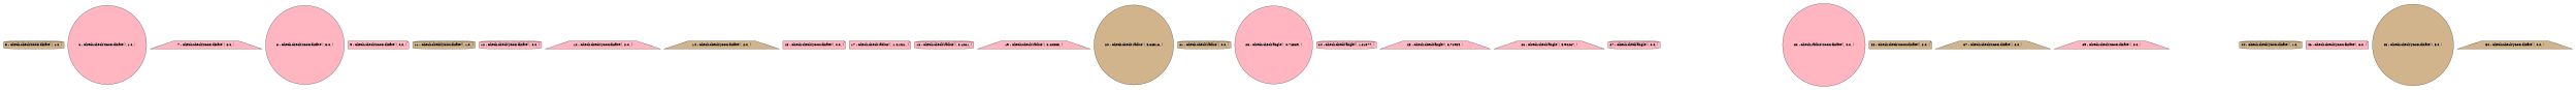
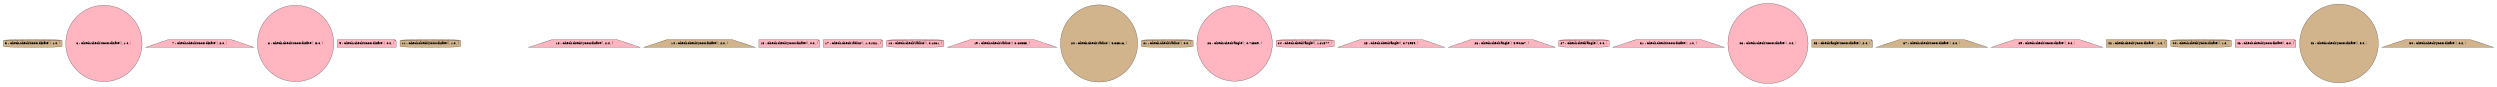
  digraph {
    node [style=filled fillcolor=lightpink shape=trapezium]
    "5 : Check.check(xCoordinate(), 1.0, )" [fillcolor=tan shape=cylinder]
    "6 : Check.check(xCoordinate(), 1.0, )" [shape=circle]
    "7 : Check.check(xCoordinate(), 3.0, )"
    "8 : Check.check(xCoordinate(), 5.0, )" [shape=circle]
    "9 : Check.check(xCoordinate(), 0.0, )" [shape=note]
    "11 : Check.check(yCoordinate(), 1.0, )" [fillcolor=tan shape=cylinder]
-   "12 : Check.check(yCoordinate(), 4.0, )" [shape=cylinder]
    "13 : Check.check(yCoordinate(), 2.0, )"
    "14 : Check.check(yCoordinate(), 2.0, )" [fillcolor=tan]
    "15 : Check.check(yCoordinate(), 0.0, )" [shape=note]
    "17 : Check.check(radius(), 1.41421, )" [shape=note]
    "18 : Check.check(radius(), 4.1231, )" [shape=cylinder]
    "19 : Check.check(radius(), 3.60555, )"
    "20 : Check.check(radius(), 5.38516, )" [fillcolor=tan shape=circle]
    "21 : Check.check(radius(), 0.0, )" [fillcolor=tan shape=cylinder]
    "23 : Check.check(angle(), 0.78539, )" [shape=circle]
    "24 : Check.check(angle(), 1.81577, )" [shape=cylinder]
    "25 : Check.check(angle(), 3.72959, )"
    "26 : Check.check(angle(), 5.90267, )"
    "27 : Check.check(angle(), 0.0, )" [shape=cylinder]
-   "33 : Check.check(xCoordinate(), 4.0, )" [shape=circle label="33 : Check.radius(xCoordinate(), 4.0, )"]
-   "35 : Check.check(xCoordinate(), 2.0, )" [fillcolor=tan shape=note]
+   "31 : Check.check(xCoordinate(), 1.0, )"
+   "33 : Check.check(xCoordinate(), 4.0, )" [shape=circle]
+   "35 : Check.check(xCoordinate(), 2.0, )" [fillcolor=tan shape=note label="35 : Check.angle(xCoordinate(), 2.0, )"]
    "37 : Check.check(xCoordinate(), 2.0, )" [fillcolor=tan]
    "39 : Check.check(xCoordinate(), 0.0, )"
+   "42 : Check.check(yCoordinate(), 1.0, )" [fillcolor=tan shape=note]
    "44 : Check.check(yCoordinate(), 1.0, )" [fillcolor=tan shape=cylinder]
    "46 : Check.check(yCoordinate(), 3.0, )" [shape=note]
    "48 : Check.check(yCoordinate(), 5.0, )" [fillcolor=tan shape=circle]
    "50 : Check.check(yCoordinate(), 0.0, )" [fillcolor=tan]
  }
